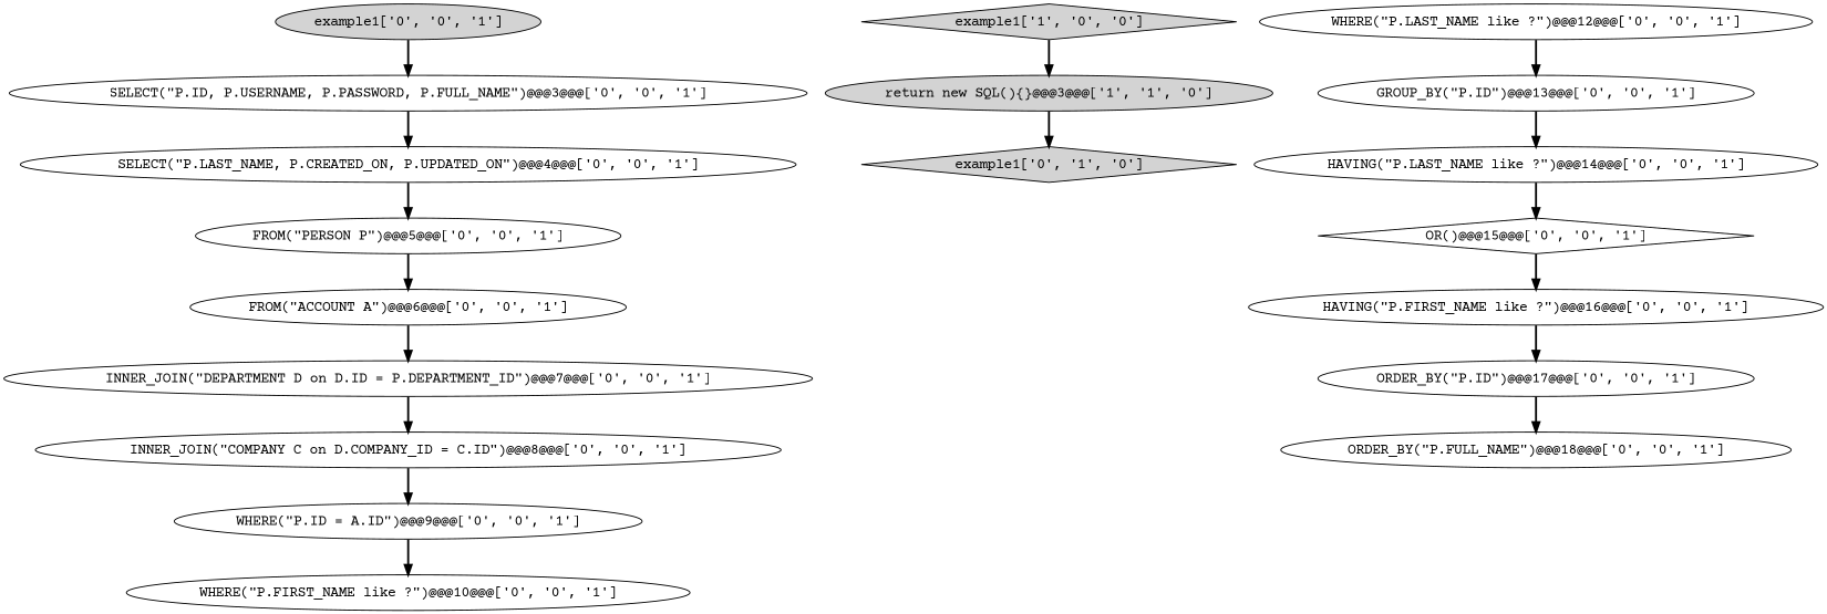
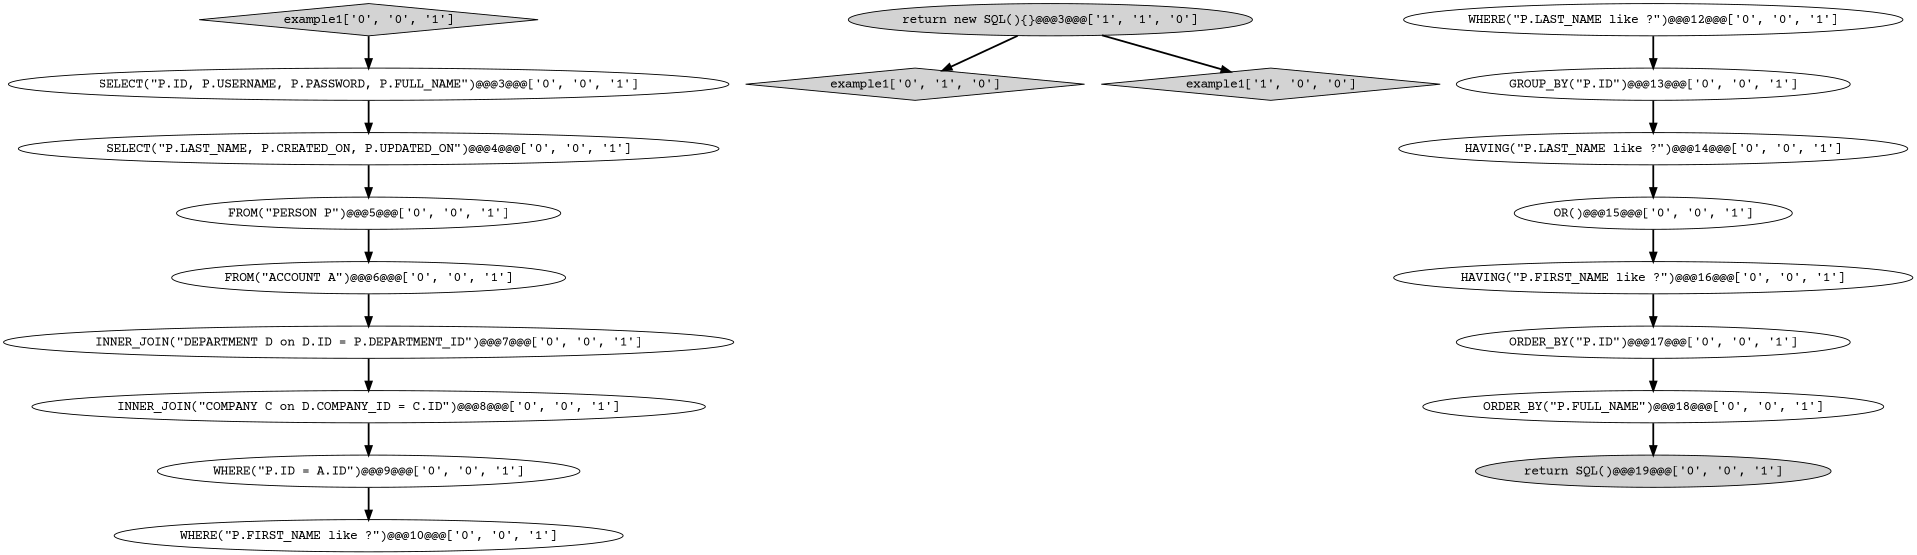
  digraph {
    fontname="Courier Prime"
    node [fillcolor=white fontname="Courier Prime" shape=ellipse style=filled]
    edge [fontname="Courier Prime" style=bold]
    n1 [label="INNER_JOIN(\"COMPANY C on D.COMPANY_ID = C.ID\")@@@8@@@['0', '0', '1']"]
    n2 [label="WHERE(\"P.ID = A.ID\")@@@9@@@['0', '0', '1']"]
    n3 [label="WHERE(\"P.FIRST_NAME like ?\")@@@10@@@['0', '0', '1']"]
    n4 [label="FROM(\"ACCOUNT A\")@@@6@@@['0', '0', '1']"]
    n5 [label="INNER_JOIN(\"DEPARTMENT D on D.ID = P.DEPARTMENT_ID\")@@@7@@@['0', '0', '1']"]
    n6 [fillcolor=lightgray label="example1['0', '1', '0']" shape=diamond]
    n7 [fillcolor=lightgray label="return new SQL(){}@@@3@@@['1', '1', '0']"]
    n8 [label="HAVING(\"P.LAST_NAME like ?\")@@@14@@@['0', '0', '1']"]
-   n9 [label="OR()@@@15@@@['0', '0', '1']" shape=diamond]
+   n9 [label="OR()@@@15@@@['0', '0', '1']"]
    n10 [label="HAVING(\"P.FIRST_NAME like ?\")@@@16@@@['0', '0', '1']"]
    n11 [fillcolor=lightgray label="example1['1', '0', '0']" shape=diamond]
    n12 [label="SELECT(\"P.ID, P.USERNAME, P.PASSWORD, P.FULL_NAME\")@@@3@@@['0', '0', '1']"]
    n13 [label="SELECT(\"P.LAST_NAME, P.CREATED_ON, P.UPDATED_ON\")@@@4@@@['0', '0', '1']"]
    n14 [label="FROM(\"PERSON P\")@@@5@@@['0', '0', '1']"]
    n15 [label="WHERE(\"P.LAST_NAME like ?\")@@@12@@@['0', '0', '1']"]
    n16 [label="GROUP_BY(\"P.ID\")@@@13@@@['0', '0', '1']"]
    n17 [label="ORDER_BY(\"P.ID\")@@@17@@@['0', '0', '1']"]
    n18 [label="ORDER_BY(\"P.FULL_NAME\")@@@18@@@['0', '0', '1']"]
-   n20 [fillcolor=lightgray label="example1['0', '0', '1']"]
+   n19 [fillcolor=lightgray label="return SQL()@@@19@@@['0', '0', '1']"]
+   n20 [fillcolor=lightgray label="example1['0', '0', '1']" shape=diamond]
    n1 -> n2
    n2 -> n3
    n4 -> n5
    n5 -> n1
    n7 -> n6
    n8 -> n9
    n9 -> n10
    n10 -> n17
-   n11 -> n7
+   n7 -> n11
    n12 -> n13
    n13 -> n14
    n14 -> n4
    n15 -> n16
    n16 -> n8
    n17 -> n18
+   n18 -> n19
    n20 -> n12
  }
